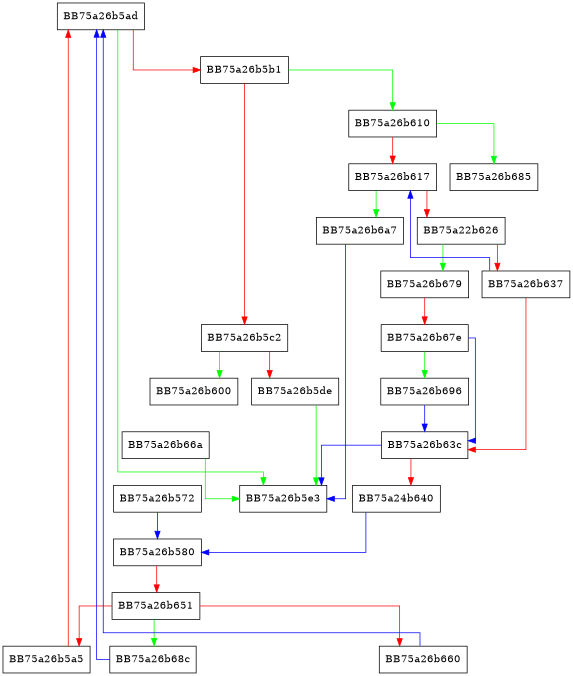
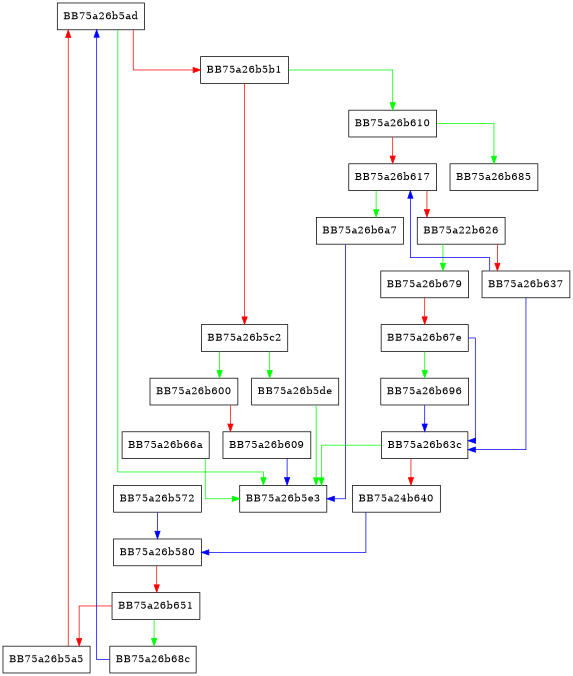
  digraph {
    splines=ortho
    node [shape=box]
    edge [color=red]
    BB75a26b66a
    BB75a26b5e3
    BB75a26b572
    BB75a26b580
    BB75a26b651
    BB75a26b5a5
    BB75a26b68c
-   BB75a26b660
    BB75a26b5ad
    BB75a26b5b1
    BB75a26b610
    BB75a26b5c2
    BB75a26b685
    BB75a26b617
    BB75a26b600
    BB75a26b5de
    BB75a26b6a7
    n18 [label=BB75a22b626]
+   BB75a26b609
    BB75a26b679
    BB75a26b637
    BB75a26b67e
    BB75a26b63c
    BB75a26b696
    n25 [label=BB75a24b640]
    BB75a26b66a -> BB75a26b5e3 [color=green]
    BB75a26b572 -> BB75a26b580 [color=blue]
    BB75a26b580 -> BB75a26b651
    BB75a26b651 -> BB75a26b5a5
    BB75a26b651 -> BB75a26b68c [color=green]
-   BB75a26b651 -> BB75a26b660
    BB75a26b5a5 -> BB75a26b5ad
    BB75a26b68c -> BB75a26b5ad [color=blue]
-   BB75a26b660 -> BB75a26b5ad [color=blue]
    BB75a26b5ad -> BB75a26b5e3 [color=green]
    BB75a26b5ad -> BB75a26b5b1
    BB75a26b5b1 -> BB75a26b610 [color=green]
    BB75a26b5b1 -> BB75a26b5c2
    BB75a26b610 -> BB75a26b685 [color=green]
    BB75a26b610 -> BB75a26b617
    BB75a26b5c2 -> BB75a26b600 [color=green]
-   BB75a26b5c2 -> BB75a26b5de
+   BB75a26b5c2 -> BB75a26b5de [color=green]
    BB75a26b617 -> BB75a26b6a7 [color=green]
    BB75a26b617 -> n18
+   BB75a26b600 -> BB75a26b609
    BB75a26b5de -> BB75a26b5e3 [color=green]
    BB75a26b6a7 -> BB75a26b5e3 [color=blue]
    n18 -> BB75a26b679 [color=green]
    n18 -> BB75a26b637
+   BB75a26b609 -> BB75a26b5e3 [color=blue]
    BB75a26b679 -> BB75a26b67e
    BB75a26b637 -> BB75a26b617 [color=blue]
-   BB75a26b637 -> BB75a26b63c
+   BB75a26b637 -> BB75a26b63c [color=blue]
    BB75a26b67e -> BB75a26b63c [color=blue]
    BB75a26b67e -> BB75a26b696 [color=green]
-   BB75a26b63c -> BB75a26b5e3 [color=blue]
+   BB75a26b63c -> BB75a26b5e3 [color=green]
    BB75a26b63c -> n25
    BB75a26b696 -> BB75a26b63c [color=blue]
    n25 -> BB75a26b580 [color=blue]
  }
